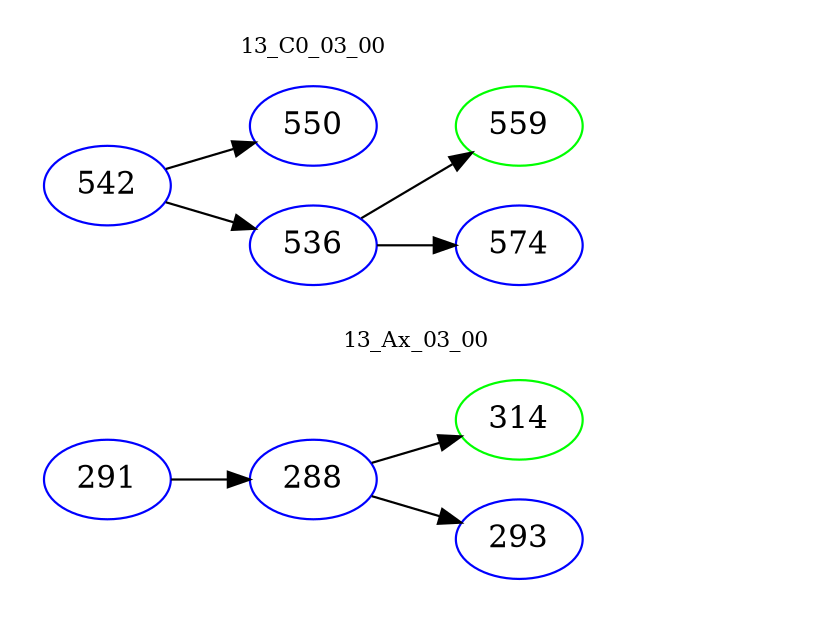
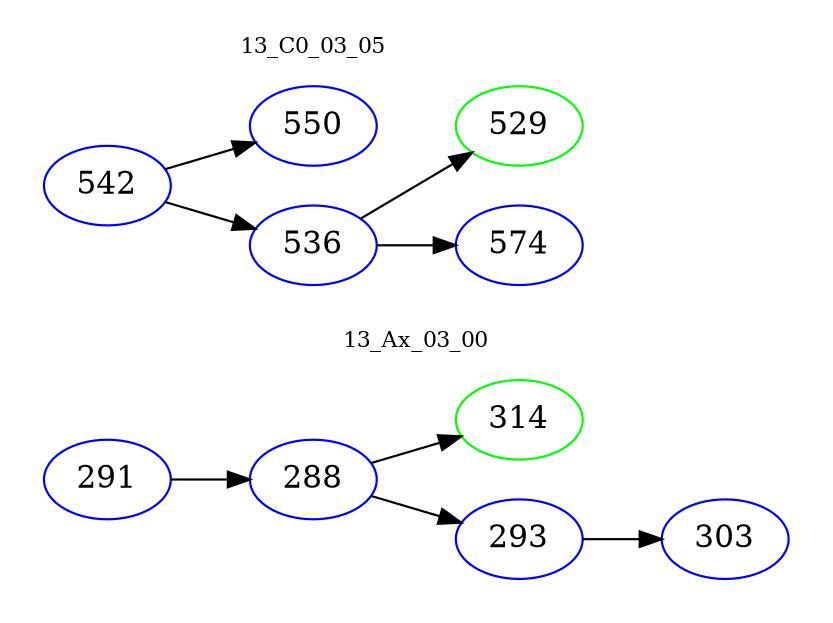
  digraph {
    rankdir=LR
    node [color=blue]
    edge [color=black]
    n1 [label=291]
    n2 [label=288]
    n3 [label=293]
    n4 [color=green label=314]
+   n5 [label=303]
    n6 [label=542]
    n7 [label=536]
    n8 [label=550]
    n9 [label=574]
-   n10 [color=green label=559]
+   n10 [color=green label=529]
    subgraph cluster_1 {
      color=white
      fontsize=10
      label="13_Ax_03_00"
      n1
      n2
      n3
      n4
+     n5
    }
    subgraph cluster_2 {
      color=white
      fontsize=10
-     label="13_C0_03_00"
+     label="13_C0_03_05"
      n6
      n7
      n8
      n9
      n10
    }
    n1 -> n2
    n2 -> n3
    n2 -> n4
+   n3 -> n5
    n6 -> n7
    n6 -> n8
    n7 -> n9
    n7 -> n10
  }
